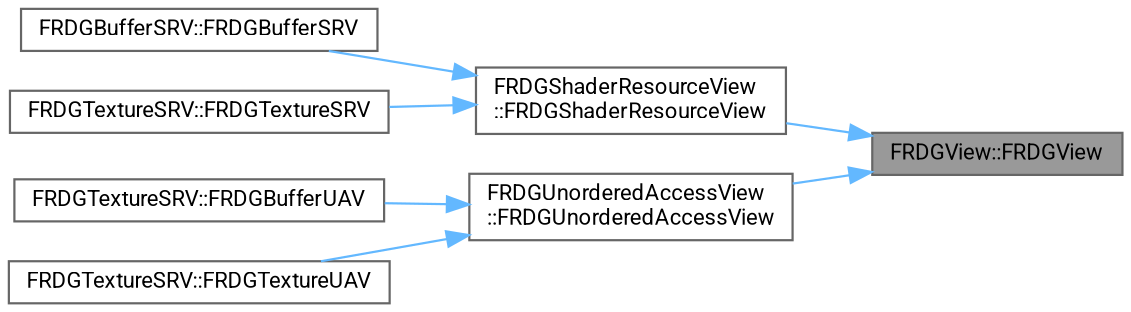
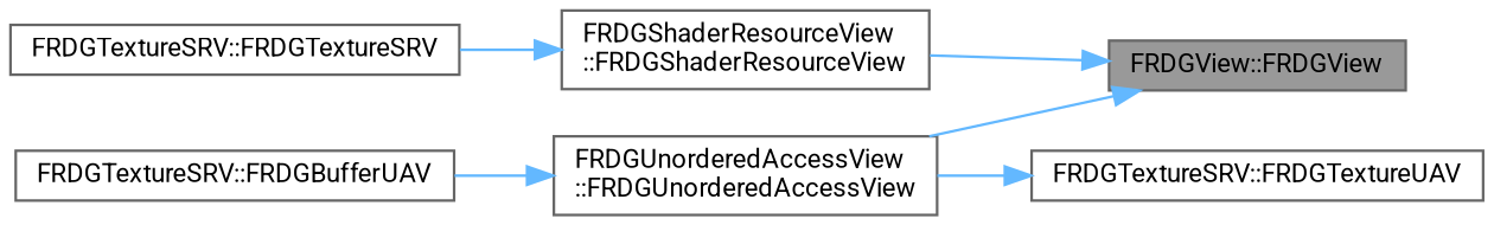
  digraph {
    fontname=Roboto
    rankdir=RL
    node [color=grey40 fillcolor=white fontname=Roboto fontsize=10 shape=box style=filled]
    edge [color=steelblue1 dir=back fontname=Roboto fontsize=10 labelfontname=Helvetica labelfontsize=10 style=solid]
    n1 [color=gray40 fillcolor=grey60 fontcolor=black height=0.2 label="FRDGView::FRDGView" width=0.4]
    n2 [height=0.2 label="FRDGShaderResourceView\l::FRDGShaderResourceView" width=0.4]
    n3 [height=0.2 label="FRDGUnorderedAccessView\l::FRDGUnorderedAccessView" width=0.4]
-   n4 [height=0.2 label="FRDGBufferSRV::FRDGBufferSRV" width=0.4]
    n5 [height=0.2 label="FRDGTextureSRV::FRDGTextureSRV" width=0.4]
    n6 [height=0.2 label="FRDGTextureSRV::FRDGBufferUAV" width=0.4]
    n7 [height=0.2 label="FRDGTextureSRV::FRDGTextureUAV" width=0.4]
    n1 -> n2
    n1 -> n3
-   n2 -> n4
    n2 -> n5
    n3 -> n6
-   n3 -> n7
+   n7 -> n3
  }
